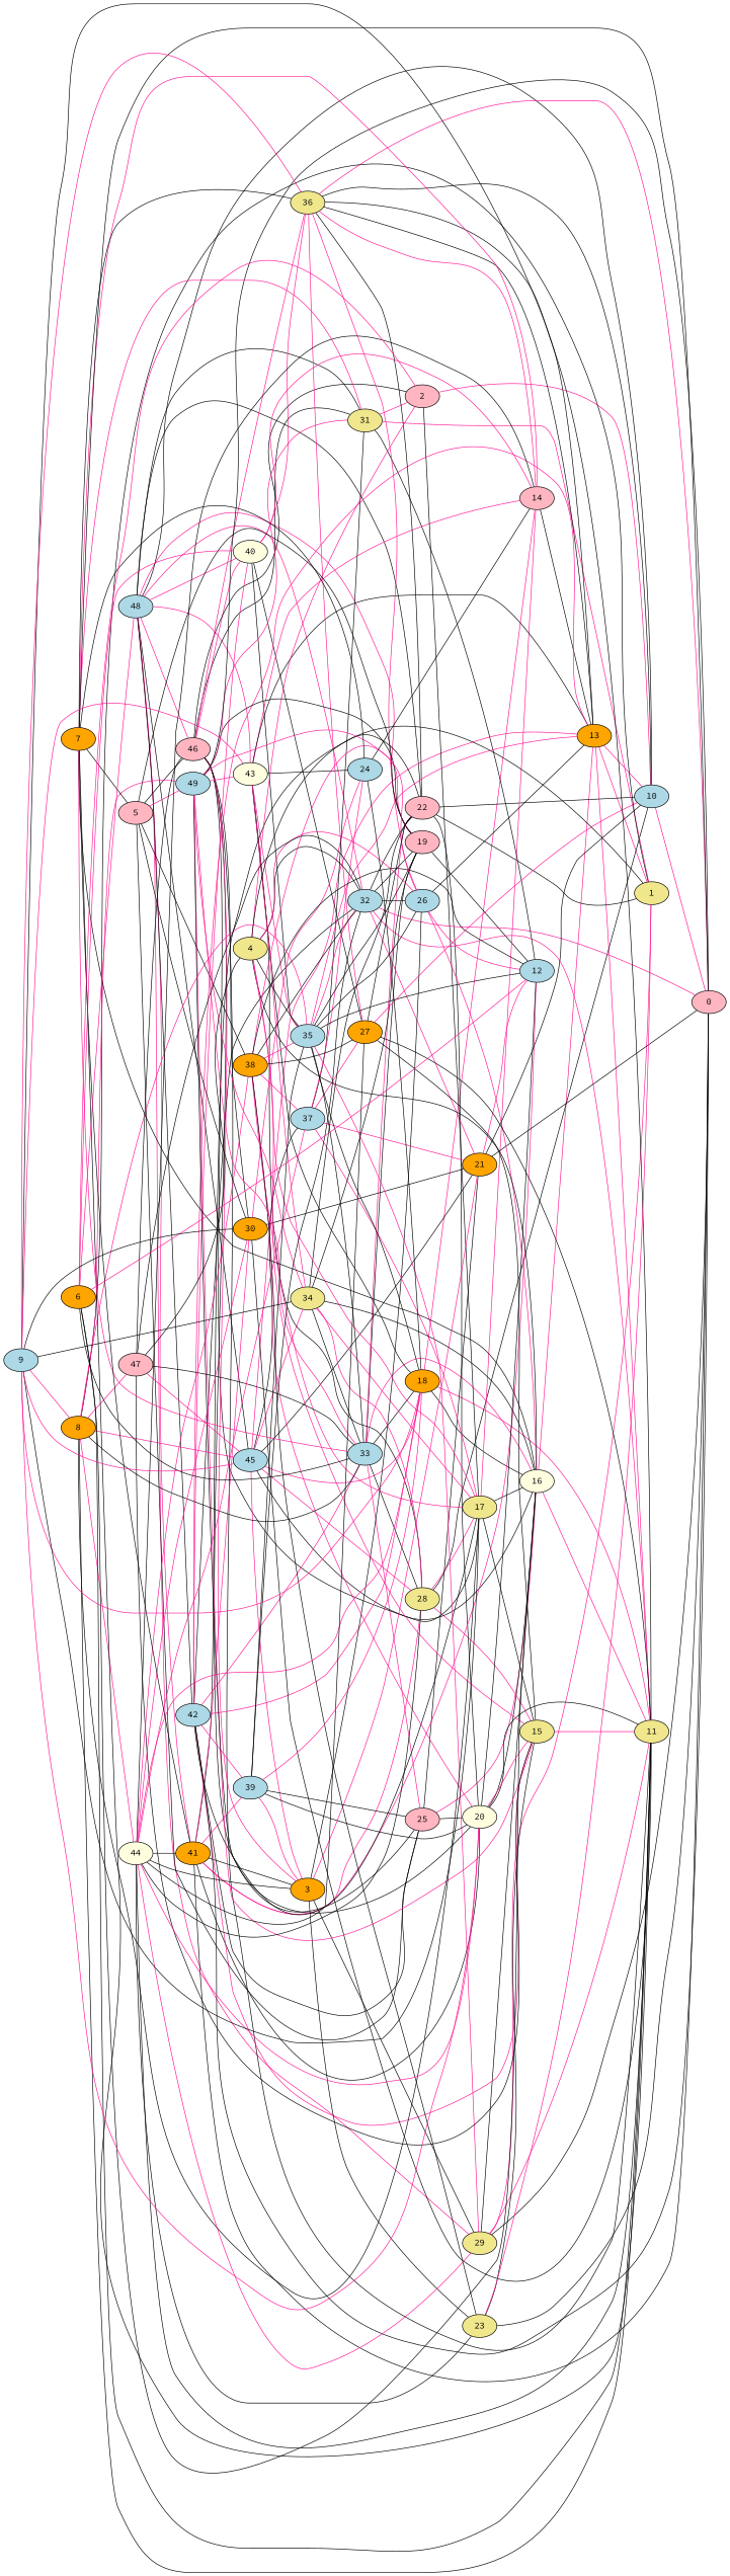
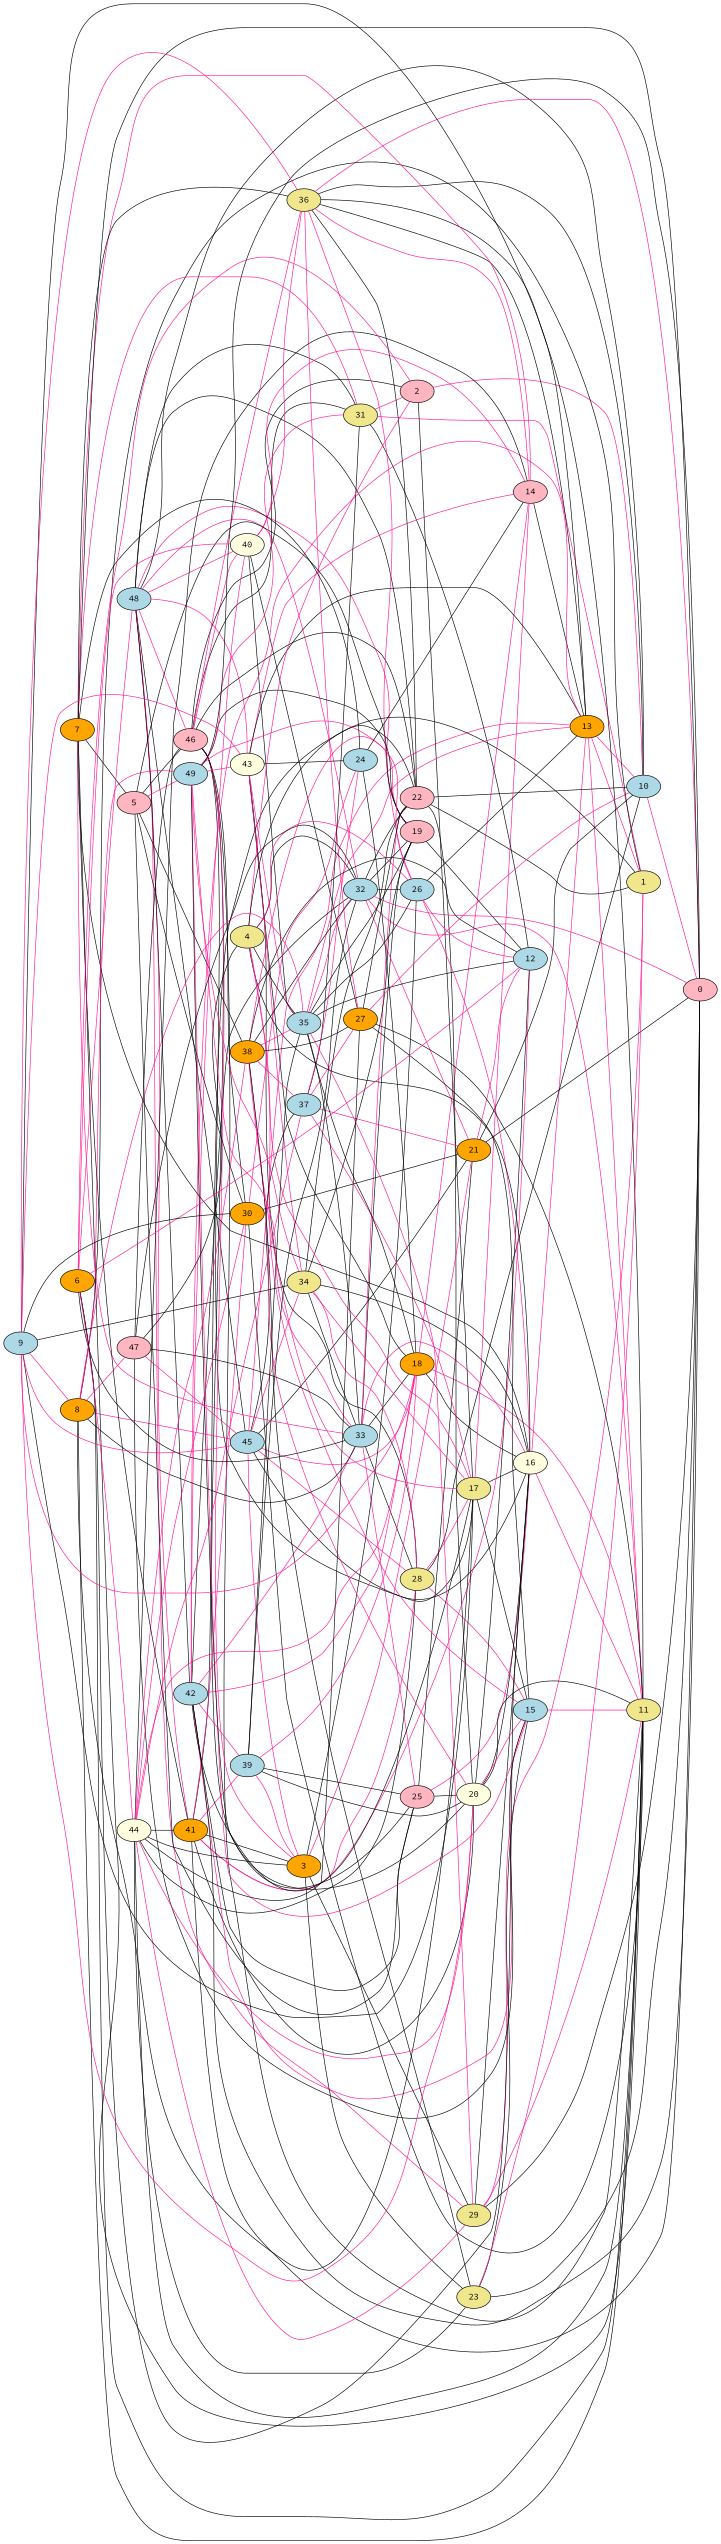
  digraph {
    fontname="Source Code Pro"
    rankdir=LR
    node [fillcolor=lightblue fontname="Source Code Pro" style=filled]
    edge [color=black dir=none fontname="Source Code Pro"]
    18 [fillcolor=orange]
    16 [fillcolor=lightyellow]
    11 [fillcolor=khaki]
    14 [fillcolor=lightpink]
    13 [fillcolor=orange]
    19 [fillcolor=lightpink]
    12
-   15 [fillcolor=khaki]
+   15
    33
    28 [fillcolor=khaki]
    25 [fillcolor=lightpink]
    22 [fillcolor=lightpink]
    10
    17 [fillcolor=khaki]
    48
    46 [fillcolor=lightpink]
    45
    32
    31 [fillcolor=khaki]
    41 [fillcolor=orange]
    40 [fillcolor=lightyellow]
    43 [fillcolor=lightyellow]
    29 [fillcolor=khaki]
    42
    2 [fillcolor=lightpink]
    20 [fillcolor=lightyellow]
    3 [fillcolor=orange]
    30 [fillcolor=orange]
    36 [fillcolor=khaki]
    0 [fillcolor=lightpink]
    21 [fillcolor=orange]
    37
    34 [fillcolor=khaki]
    26
    1 [fillcolor=khaki]
    23 [fillcolor=khaki]
    4 [fillcolor=khaki]
    35
    5 [fillcolor=lightpink]
    38 [fillcolor=orange]
    49
    27 [fillcolor=orange]
    24
    8 [fillcolor=orange]
    47 [fillcolor=lightpink]
    44 [fillcolor=lightyellow]
    39
    7 [fillcolor=orange]
    6 [fillcolor=orange]
    9
    subgraph sub_1 {
      18
      16
      11
      14
      13
      19
      12
      15
      33
      28
      25
      22
      10
      17
      48
      46
      45
      32
      31
      41
      40
      43
      29
      42
      2
      20
      3
      30
      36
      0
      21
      37
      34
      26
      1
      23
      4
      35
      5
      38
      49
      27
      24
      8
      47
      44
      39
      7
      6
      9
    }
    18 -> 16
    18 -> 11 [color=deeppink]
    18 -> 14 [color=deeppink]
    16 -> 11 [color=deeppink]
    16 -> 13 [color=deeppink]
    14 -> 13
    13 -> 11 [color=deeppink]
    13 -> 10 [color=deeppink]
    13 -> 1 [color=deeppink]
    19 -> 12
    15 -> 11 [color=deeppink]
    33 -> 18
    33 -> 16 [color=deeppink]
    33 -> 19
    33 -> 28
    33 -> 25 [color=deeppink]
    33 -> 22 [color=deeppink]
    28 -> 15 [color=deeppink]
    28 -> 10
    28 -> 17 [color=deeppink]
    25 -> 16 [color=deeppink]
    25 -> 20
    25 -> 21
    22 -> 10
    22 -> 20
    22 -> 1
    10 -> 0 [color=deeppink]
    17 -> 16
    17 -> 14 [color=deeppink]
    17 -> 15
    48 -> 19 [color=deeppink]
    48 -> 22
    48 -> 10
    48 -> 46 [color=deeppink]
    48 -> 45
    48 -> 32 [color=deeppink]
    48 -> 31
    48 -> 41 [color=deeppink]
    48 -> 40 [color=deeppink]
    48 -> 43 [color=deeppink]
    48 -> 29 [color=deeppink]
    48 -> 42
    46 -> 11
+   46 -> 22
    46 -> 17
    46 -> 31
    46 -> 40 [color=deeppink]
    46 -> 2
    46 -> 20
    46 -> 3 [color=deeppink]
    46 -> 30
    46 -> 36 [color=deeppink]
    45 -> 18 [color=deeppink]
    45 -> 16
    45 -> 13 [color=deeppink]
    45 -> 28 [color=deeppink]
    45 -> 3 [color=deeppink]
    45 -> 21
    45 -> 37
    45 -> 34 [color=deeppink]
    32 -> 11 [color=deeppink]
    32 -> 19
    32 -> 22
    32 -> 0 [color=deeppink]
    32 -> 21 [color=deeppink]
    32 -> 26
    31 -> 12
    31 -> 2 [color=deeppink]
    31 -> 1 [color=deeppink]
    41 -> 12 [color=deeppink]
    41 -> 28 [color=deeppink]
    41 -> 22
    41 -> 20
    41 -> 3
    41 -> 30 [color=deeppink]
    41 -> 0
    41 -> 39 [color=deeppink]
    40 -> 14 [color=deeppink]
    40 -> 36 [color=deeppink]
    40 -> 35
    40 -> 27
    43 -> 18
    43 -> 14 [color=deeppink]
    43 -> 13
    43 -> 28
    43 -> 34 [color=deeppink]
    43 -> 35 [color=deeppink]
    43 -> 24
    29 -> 16
    29 -> 11 [color=deeppink]
    29 -> 0
    29 -> 1 [color=deeppink]
    42 -> 18 [color=deeppink]
    42 -> 13 [color=deeppink]
    42 -> 15 [color=deeppink]
    42 -> 33 [color=deeppink]
    42 -> 25
    42 -> 17
    42 -> 32
    42 -> 40 [color=deeppink]
    42 -> 0
    42 -> 39 [color=deeppink]
    2 -> 10 [color=deeppink]
    2 -> 17
    20 -> 16
    20 -> 11
    20 -> 12
    20 -> 15 [color=deeppink]
    3 -> 29
    3 -> 21 [color=deeppink]
    3 -> 26
    3 -> 23
    30 -> 11
    30 -> 21
    30 -> 24 [color=deeppink]
    36 -> 11
    36 -> 14 [color=deeppink]
    36 -> 13
    36 -> 22
    36 -> 10
    36 -> 0 [color=deeppink]
    36 -> 26 [color=deeppink]
    36 -> 27 [color=deeppink]
    21 -> 12 [color=deeppink]
    21 -> 10
    21 -> 0
    37 -> 17 [color=deeppink]
    37 -> 31
    37 -> 21 [color=deeppink]
    37 -> 27 [color=deeppink]
    37 -> 24 [color=deeppink]
    34 -> 16
    34 -> 19
    34 -> 33
    34 -> 28 [color=deeppink]
    34 -> 22
    34 -> 17 [color=deeppink]
    26 -> 16 [color=deeppink]
    26 -> 13
    26 -> 12 [color=deeppink]
    23 -> 15
    23 -> 0
    23 -> 1 [color=deeppink]
    4 -> 16
    4 -> 15 [color=deeppink]
    4 -> 17 [color=deeppink]
    4 -> 32
    4 -> 2 [color=deeppink]
    4 -> 26 [color=deeppink]
    4 -> 1
    4 -> 35
    35 -> 18
    35 -> 13 [color=deeppink]
    35 -> 19
    35 -> 12
    35 -> 33
    35 -> 32 [color=deeppink]
    35 -> 29 [color=deeppink]
    35 -> 26
    5 -> 19
    5 -> 25
    5 -> 46
    5 -> 30
    5 -> 38
    5 -> 49 [color=deeppink]
    38 -> 19 [color=deeppink]
    38 -> 12
    38 -> 17 [color=deeppink]
    38 -> 32
    38 -> 20 [color=deeppink]
    38 -> 37 [color=deeppink]
    38 -> 23
    38 -> 35 [color=deeppink]
    38 -> 27
    49 -> 19
    49 -> 15 [color=deeppink]
    49 -> 33 [color=deeppink]
    49 -> 25
    49 -> 31 [color=deeppink]
    49 -> 43 [color=deeppink]
    49 -> 0
    49 -> 34 [color=deeppink]
    49 -> 26 [color=deeppink]
    27 -> 11
    27 -> 15
    27 -> 22
    27 -> 10 [color=deeppink]
    24 -> 18
    24 -> 14
    8 -> 11
    8 -> 33
    8 -> 17
    8 -> 45 [color=deeppink]
    8 -> 1
    8 -> 35 [color=deeppink]
    8 -> 49 [color=deeppink]
    8 -> 47 [color=deeppink]
    47 -> 15
    47 -> 33
    47 -> 46
    47 -> 45 [color=deeppink]
    47 -> 32
    47 -> 4
    44 -> 18 [color=deeppink]
    44 -> 11
    44 -> 14
    44 -> 28
    44 -> 41
    44 -> 29 [color=deeppink]
    44 -> 20 [color=deeppink]
    44 -> 3
    44 -> 30 [color=deeppink]
    44 -> 37 [color=deeppink]
    44 -> 23
    44 -> 38 [color=deeppink]
    44 -> 27
    39 -> 18 [color=deeppink]
    39 -> 25
    39 -> 32
    39 -> 20
    39 -> 3 [color=deeppink]
    39 -> 35
    7 -> 16
    7 -> 11
    7 -> 14 [color=deeppink]
    7 -> 33 [color=deeppink]
    7 -> 31 [color=deeppink]
    7 -> 41
    7 -> 36
    7 -> 0
    7 -> 5
    7 -> 24
    6 -> 16
    6 -> 11
    6 -> 12 [color=deeppink]
    6 -> 33
    6 -> 48 [color=deeppink]
    6 -> 40 [color=deeppink]
    6 -> 2 [color=deeppink]
-   8 -> 44 [color=deeppink]
+   6 -> 44 [color=deeppink]
    9 -> 18 [color=deeppink]
    9 -> 13
    9 -> 17
    9 -> 45 [color=deeppink]
    9 -> 43 [color=deeppink]
    9 -> 20 [color=deeppink]
    9 -> 30
    9 -> 36 [color=deeppink]
    9 -> 34
    9 -> 8 [color=deeppink]
  }
